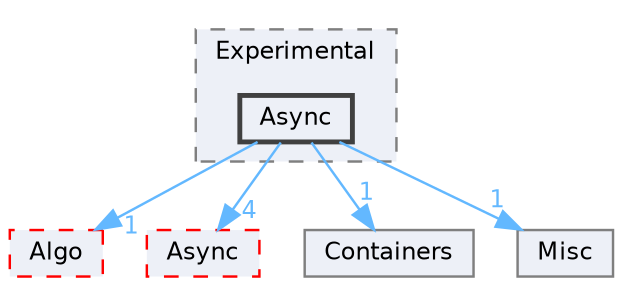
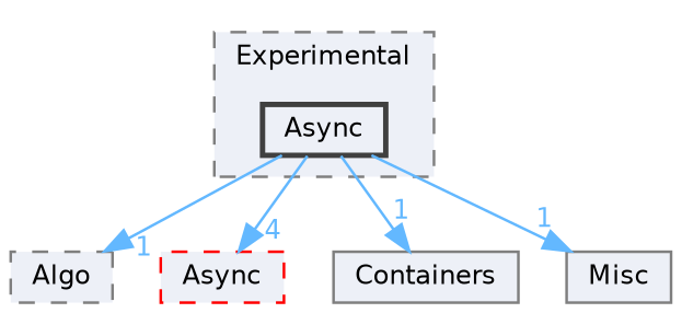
  digraph {
    compound=true
    node [color=red fillcolor="#edf0f7" fontname=Helvetica fontsize=10 shape=box style="filled,dashed"]
    edge [color=steelblue1 fontcolor=steelblue1 fontname=Helvetica fontsize=10 headlabel=1 labeldistance=1.5 labelfontname=Helvetica labelfontsize=10]
    n1 [color=grey25 height=0.2 label=Async style="filled,bold" width=0.4]
-   n2 [height=0.2 label=Algo width=0.4]
+   n2 [color=grey50 height=0.2 label=Algo width=0.4]
    n3 [height=0.2 label=Async width=0.4]
    n4 [color=grey50 height=0.2 label=Containers style=filled width=0.4]
    n5 [color=grey50 height=0.2 label=Misc style=filled width=0.4]
    subgraph cluster_1 {
      bgcolor="#edf0f7"
      fontname=Helvetica
      fontsize=10
      label=Experimental
      pencolor=grey50
      style="filled,dashed"
      n1
    }
    n1 -> n2
    n1 -> n3 [headlabel=4]
    n1 -> n4
    n1 -> n5
  }
